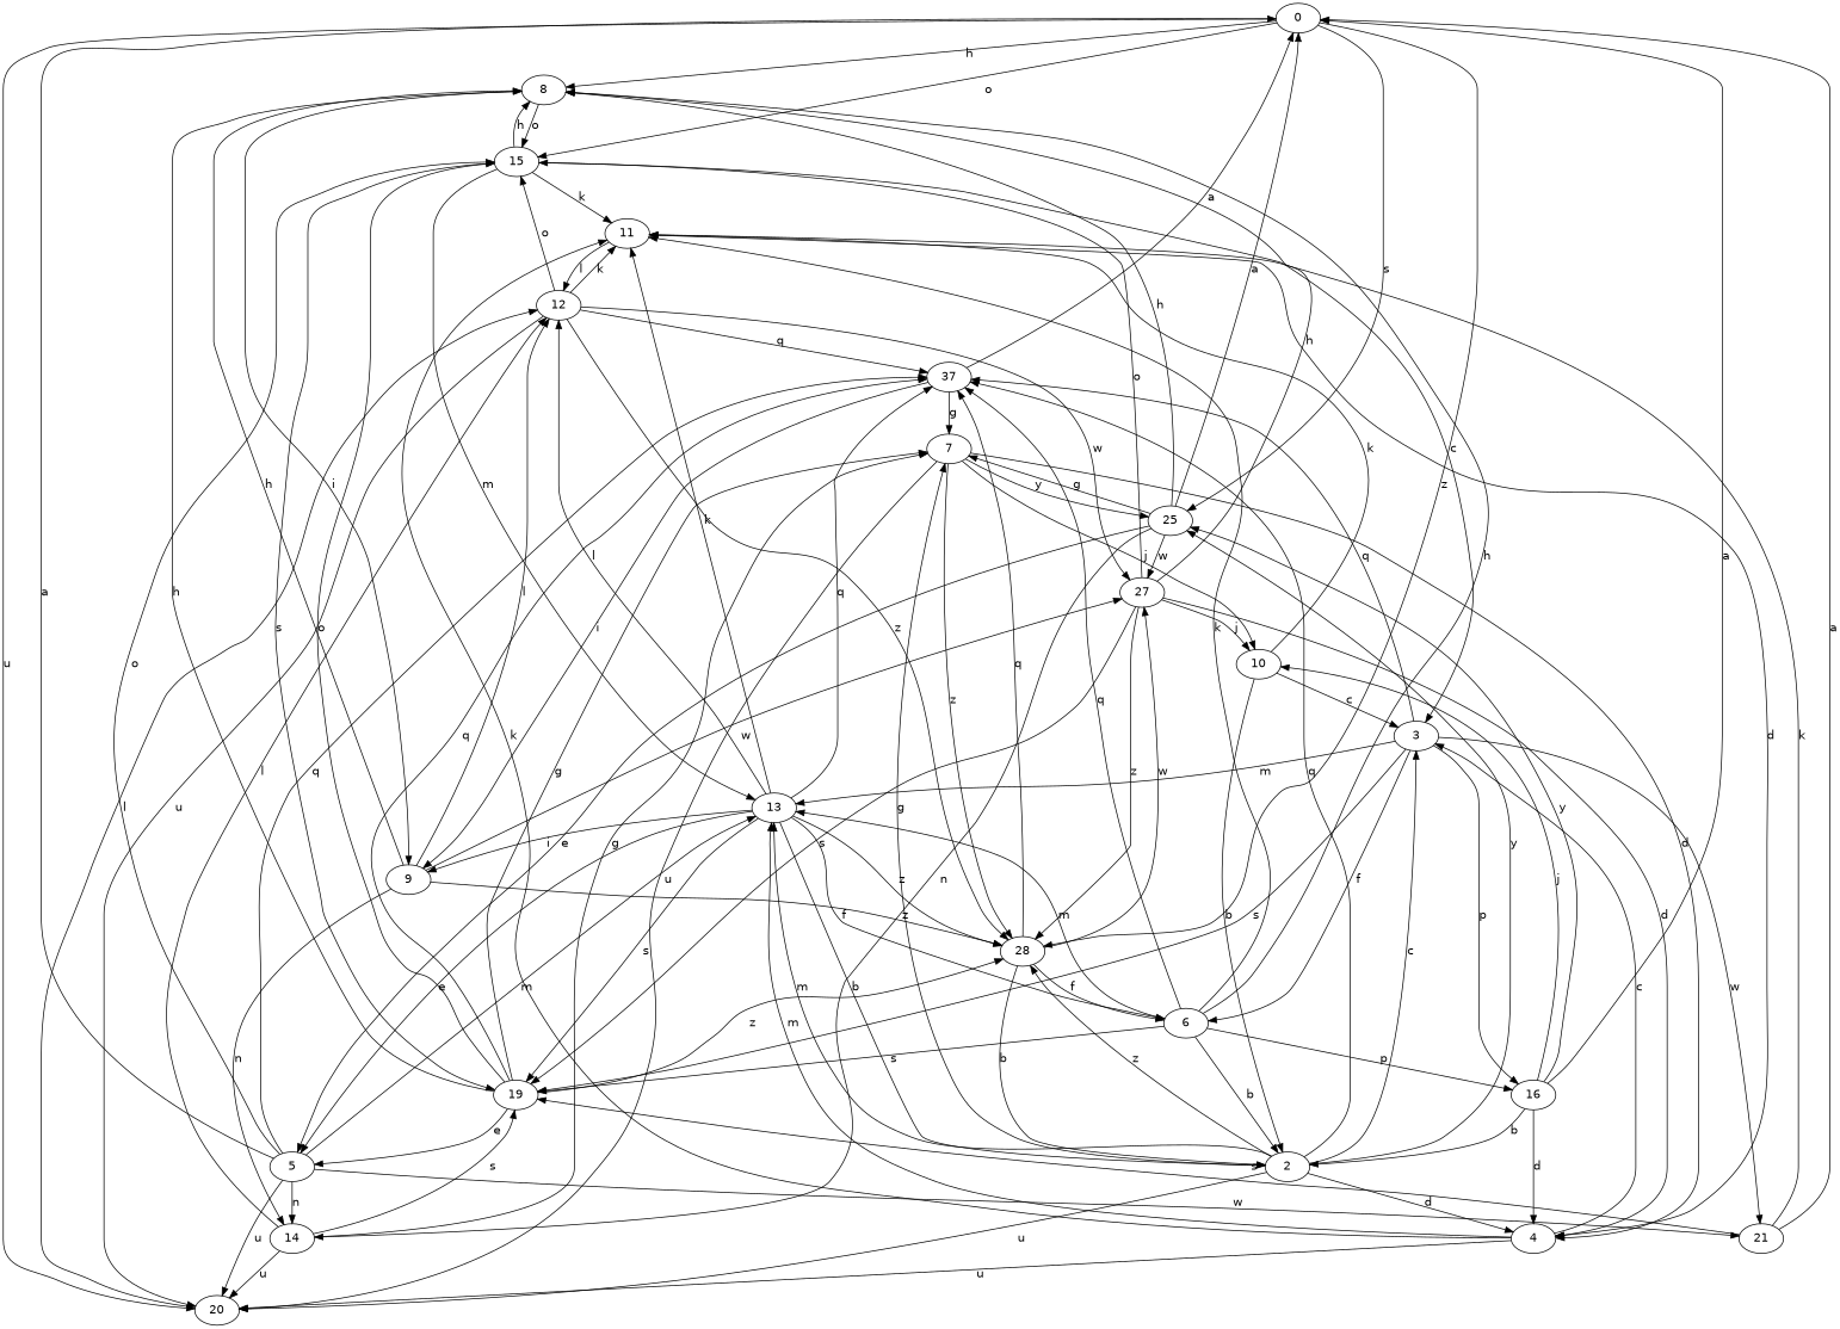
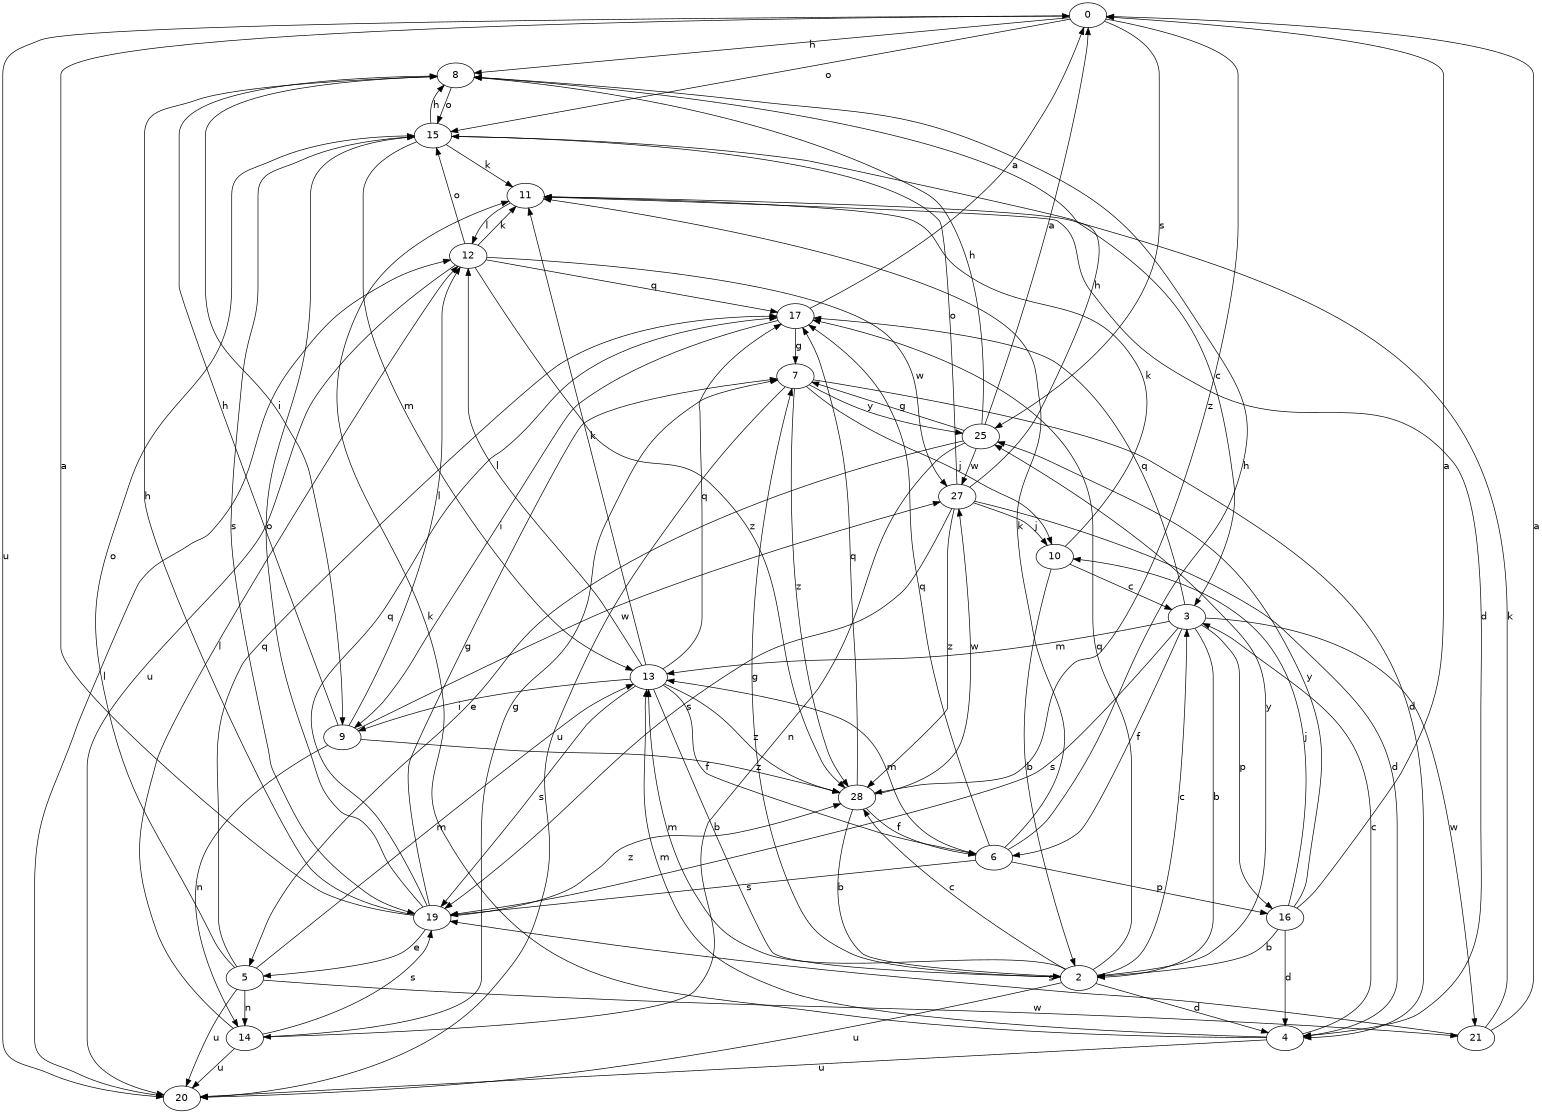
  strict digraph {
    fontname="DejaVu Sans"
    node [fontname="DejaVu Sans"]
    edge [fontname="DejaVu Sans"]
    0
    8
    15
    20
    25
    28
    9
    3
    13
    19
    11
    12
    7
    5
    14
    n16 [label=27]
    2
-   17 [label=37]
+   17
    6
    4
    16
    21
    10
    0 -> 8 [label=h]
    0 -> 15 [label=o]
    0 -> 20 [label=u]
    0 -> 25 [label=s]
    0 -> 28 [label=z]
    8 -> 15 [label=o]
    8 -> 9 [label=i]
    15 -> 8 [label=h]
    15 -> 3 [label=c]
    15 -> 13 [label=m]
    15 -> 19 [label=s]
    15 -> 11 [label=k]
    20 -> 12 [label=l]
    25 -> 0 [label=a]
    25 -> 8 [label=h]
    25 -> 7 [label=g]
    25 -> 5 [label=e]
    25 -> 14 [label=n]
    25 -> n16 [label=w]
    28 -> n16 [label=w]
    28 -> 2 [label=b]
    28 -> 17 [label=q]
    28 -> 6 [label=f]
    9 -> 8 [label=h]
    9 -> 28 [label=z]
    9 -> 12 [label=l]
    9 -> 14 [label=n]
    9 -> n16 [label=w]
    3 -> 13 [label=m]
    3 -> 19 [label=s]
-   6 -> 2 [label=b]
+   3 -> 2 [label=b]
    3 -> 17 [label=q]
    3 -> 6 [label=f]
    3 -> 16 [label=p]
    3 -> 21 [label=w]
    13 -> 28 [label=z]
    13 -> 9 [label=i]
    13 -> 19 [label=s]
    13 -> 11 [label=k]
    13 -> 12 [label=l]
-   13 -> 5 [label=e]
    13 -> 2 [label=b]
    13 -> 17 [label=q]
    13 -> 6 [label=f]
    19 -> 8 [label=h]
    19 -> 15 [label=o]
    19 -> 28 [label=z]
    19 -> 7 [label=g]
    19 -> 5 [label=e]
    19 -> 17 [label=q]
    11 -> 12 [label=l]
    11 -> 4 [label=d]
    12 -> 15 [label=o]
    12 -> 20 [label=u]
    12 -> 28 [label=z]
    12 -> 11 [label=k]
    12 -> n16 [label=w]
    12 -> 17 [label=q]
    7 -> 20 [label=u]
    7 -> 25 [label=y]
    7 -> 28 [label=z]
    7 -> 4 [label=d]
    7 -> 10 [label=j]
-   5 -> 0 [label=a]
+   19 -> 0 [label=a]
    5 -> 15 [label=o]
    5 -> 20 [label=u]
    5 -> 13 [label=m]
    5 -> 14 [label=n]
    5 -> 17 [label=q]
    5 -> 21 [label=w]
    14 -> 20 [label=u]
    14 -> 19 [label=s]
    14 -> 12 [label=l]
    14 -> 7 [label=g]
    n16 -> 8 [label=h]
    n16 -> 15 [label=o]
    n16 -> 28 [label=z]
    n16 -> 19 [label=s]
    n16 -> 4 [label=d]
    n16 -> 10 [label=j]
    2 -> 20 [label=u]
    2 -> 25 [label=y]
-   2 -> 28 [label=z]
+   2 -> 28 [label=c]
    2 -> 3 [label=c]
    2 -> 13 [label=m]
    2 -> 7 [label=g]
    2 -> 17 [label=q]
    2 -> 4 [label=d]
    17 -> 0 [label=a]
    17 -> 9 [label=i]
    17 -> 7 [label=g]
    6 -> 8 [label=h]
    6 -> 13 [label=m]
    6 -> 19 [label=s]
    6 -> 11 [label=k]
    6 -> 17 [label=q]
    6 -> 16 [label=p]
    4 -> 20 [label=u]
    4 -> 3 [label=c]
    4 -> 13 [label=m]
    4 -> 11 [label=k]
    16 -> 0 [label=a]
    16 -> 25 [label=y]
    16 -> 2 [label=b]
    16 -> 4 [label=d]
    16 -> 10 [label=j]
    21 -> 0 [label=a]
    21 -> 19 [label=s]
    21 -> 11 [label=k]
    10 -> 3 [label=c]
    10 -> 11 [label=k]
    10 -> 2 [label=b]
  }
